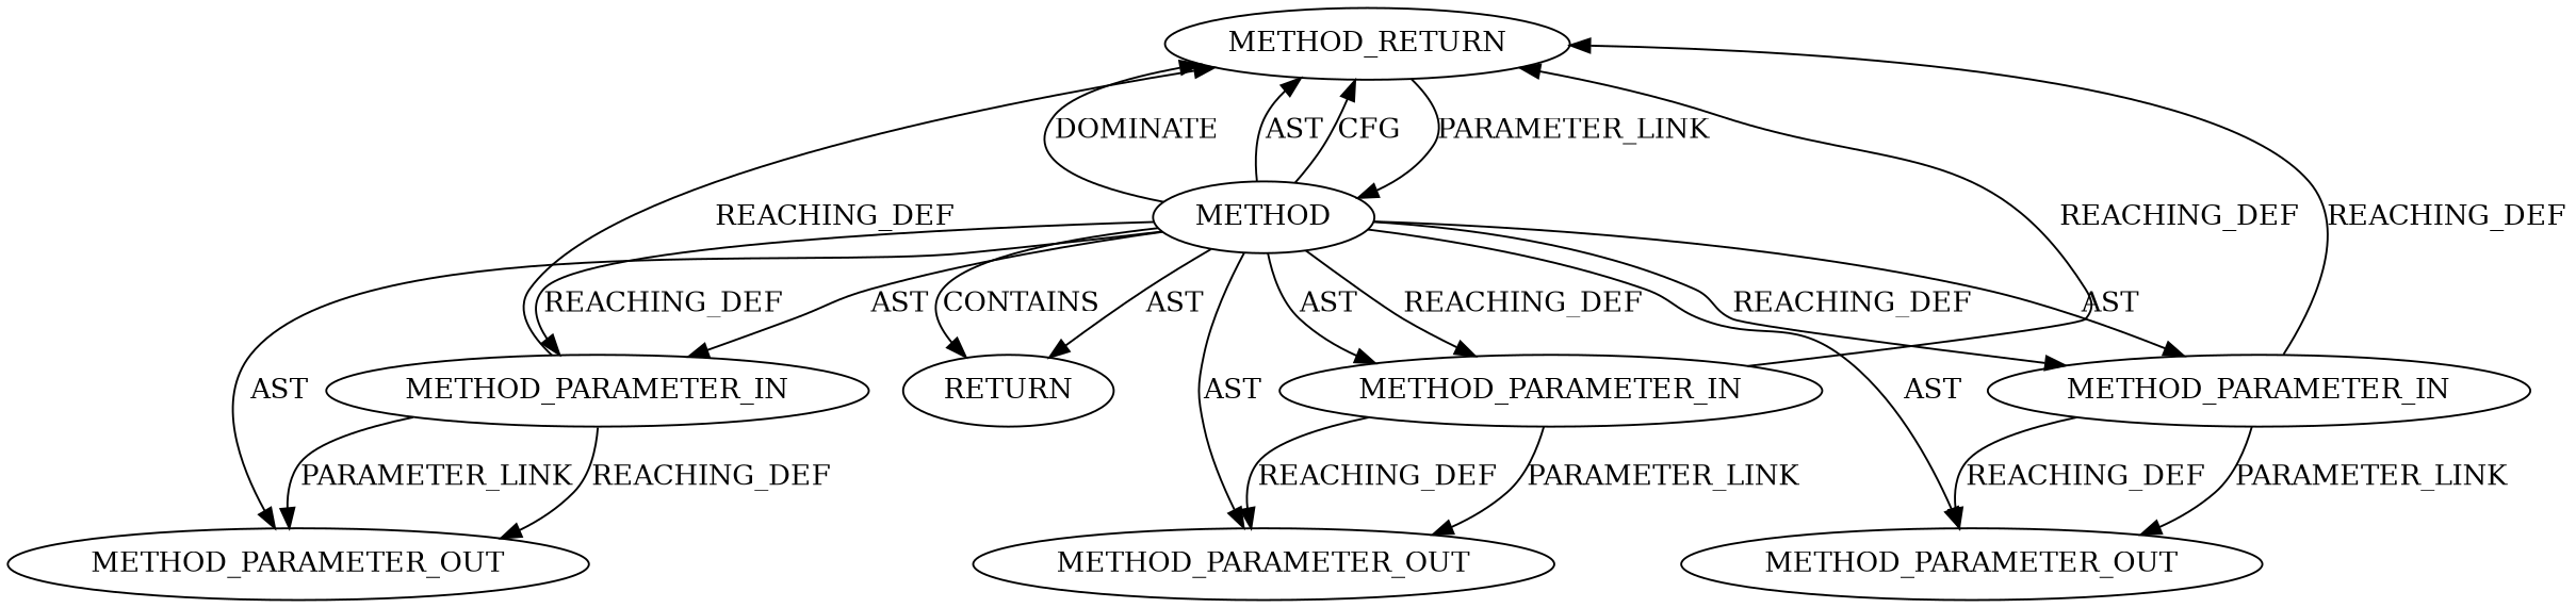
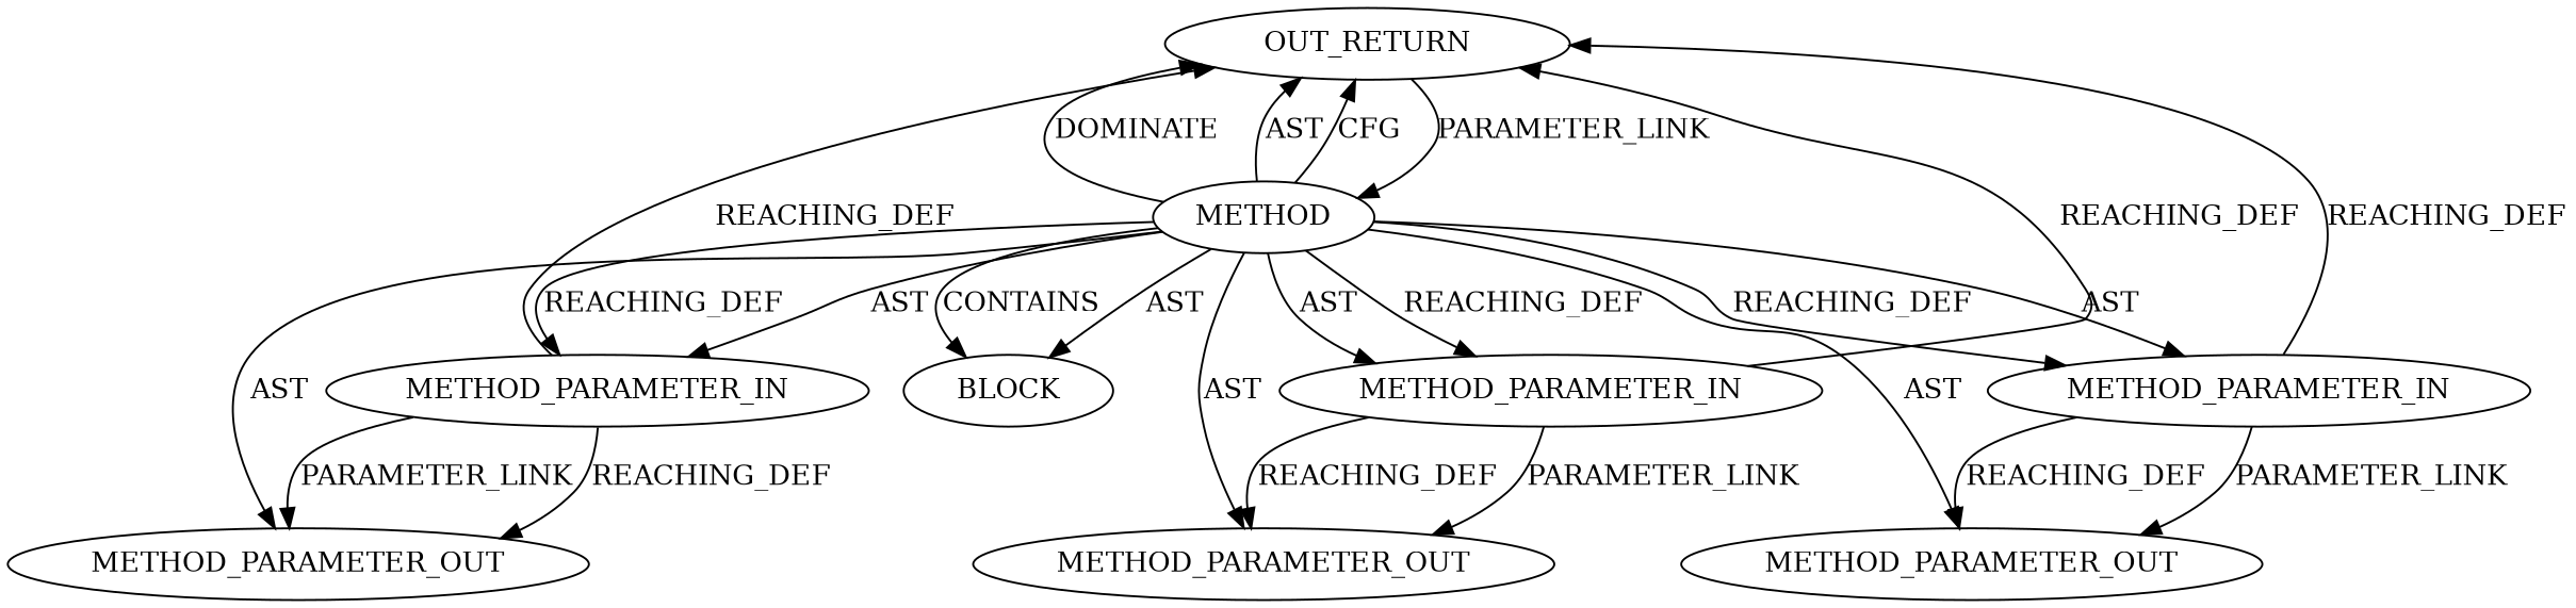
  digraph {
    node [CODE="<empty>" EVALUATION_STRATEGY=BY_VALUE ORDER=2 TYPE_FULL_NAME=ANY IS_VARIADIC=false]
-   n1 [CODE=RET label=METHOD_RETURN IS_VARIADIC=""]
+   n1 [CODE=RET label=OUT_RETURN IS_VARIADIC=""]
    n2 [AST_PARENT_FULL_NAME="<global>" AST_PARENT_TYPE=NAMESPACE_BLOCK FILENAME="<empty>" FULL_NAME=HMAC_Update IS_EXTERNAL=true NAME=HMAC_Update ORDER=0 label=METHOD EVALUATION_STRATEGY="" TYPE_FULL_NAME="" IS_VARIADIC=""]
    n3 [CODE=p3 INDEX=3 NAME=p3 ORDER=3 label=METHOD_PARAMETER_OUT]
    n4 [CODE=p2 INDEX=2 NAME=p2 label=METHOD_PARAMETER_IN]
    n5 [CODE=p2 INDEX=2 NAME=p2 label=METHOD_PARAMETER_OUT]
    n6 [CODE=p1 INDEX=1 NAME=p1 ORDER=1 label=METHOD_PARAMETER_IN]
    n7 [CODE=p1 INDEX=1 NAME=p1 ORDER=1 label=METHOD_PARAMETER_OUT]
    n8 [CODE=p3 INDEX=3 NAME=p3 ORDER=3 label=METHOD_PARAMETER_IN]
-   n9 [ARGUMENT_INDEX=1 ORDER=1 label=RETURN EVALUATION_STRATEGY="" IS_VARIADIC=""]
+   n9 [ARGUMENT_INDEX=1 ORDER=1 label=BLOCK EVALUATION_STRATEGY="" IS_VARIADIC=""]
    n1 -> n2 [label=PARAMETER_LINK]
    n2 -> n1 [label=DOMINATE]
    n2 -> n1 [label=AST]
    n2 -> n1 [label=CFG]
    n2 -> n3 [label=AST]
    n2 -> n4 [label=AST]
    n2 -> n4 [label=REACHING_DEF]
    n2 -> n5 [label=AST]
    n2 -> n6 [label=AST]
    n2 -> n6 [label=REACHING_DEF]
    n2 -> n7 [label=AST]
    n2 -> n8 [label=AST]
    n2 -> n8 [label=REACHING_DEF]
    n2 -> n9 [label=CONTAINS]
    n2 -> n9 [label=AST]
    n4 -> n1 [VARIABLE=p2 label=REACHING_DEF]
    n4 -> n5 [label=PARAMETER_LINK]
    n4 -> n5 [VARIABLE=p2 label=REACHING_DEF]
    n6 -> n1 [VARIABLE=p1 label=REACHING_DEF]
    n6 -> n7 [label=PARAMETER_LINK]
    n6 -> n7 [VARIABLE=p1 label=REACHING_DEF]
    n8 -> n1 [VARIABLE=p3 label=REACHING_DEF]
    n8 -> n3 [label=PARAMETER_LINK]
    n8 -> n3 [VARIABLE=p3 label=REACHING_DEF]
  }
